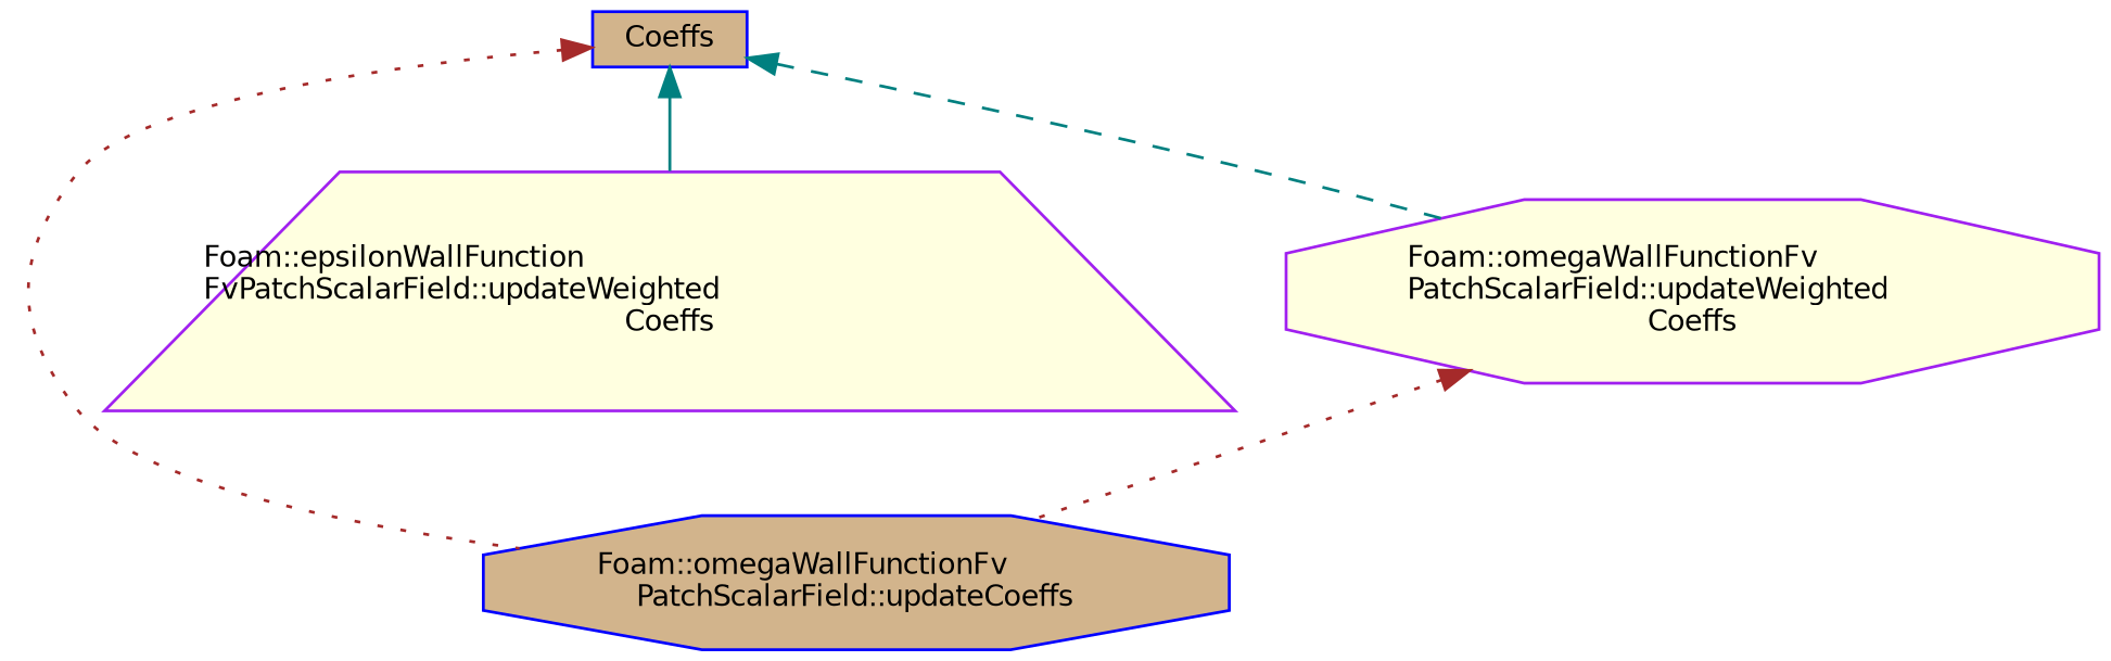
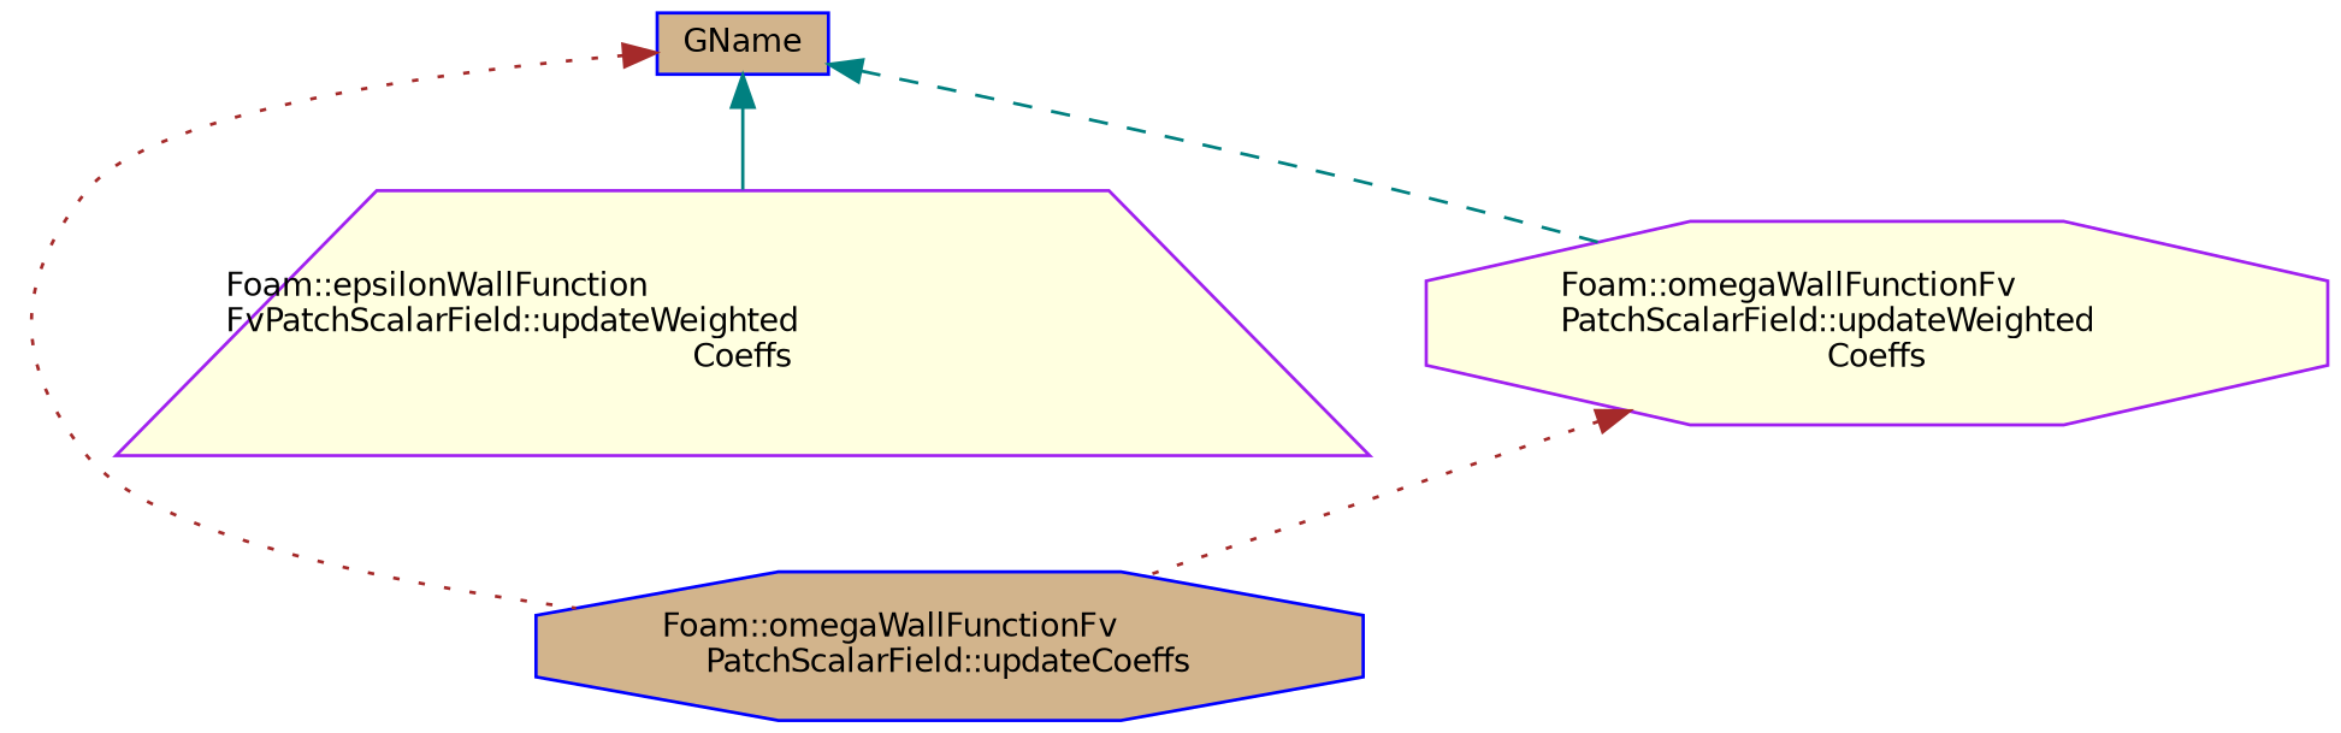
  digraph {
    rankdir=TB
    node [color=blue fillcolor=tan fontname=Helvetica fontsize=10 shape=octagon style=filled]
    edge [color=brown dir=back fontname=Helvetica fontsize=10 labelfontname=Helvetica labelfontsize=10 style=dotted]
-   n1 [fontcolor=black height=0.2 label=Coeffs shape=box width=0.4]
+   n1 [fontcolor=black height=0.2 label=GName shape=box width=0.4]
    n2 [height=0.2 label="Foam::omegaWallFunctionFv\lPatchScalarField::updateCoeffs" width=0.4]
    n3 [color=purple fillcolor=lightyellow height=0.2 label="Foam::epsilonWallFunction\lFvPatchScalarField::updateWeighted\lCoeffs" shape=trapezium width=0.4]
    n4 [color=purple fillcolor=lightyellow height=0.2 label="Foam::omegaWallFunctionFv\lPatchScalarField::updateWeighted\lCoeffs" width=0.4]
    n1 -> n2
    n1 -> n3 [color=teal style=solid]
    n1 -> n4 [color=teal style=dashed]
    n4 -> n2
  }
